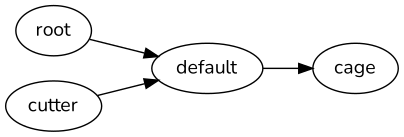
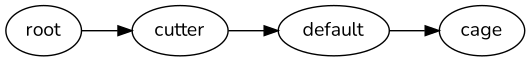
  digraph {
    fontname=Nunito
    rankdir=LR
    node [fontname=Nunito]
    edge [fontname=Nunito]
    n1 [label=root]
    n2 [label=default]
    n3 [label=cage]
    n4 [label=cutter]
-   n1 -> n2
+   n1 -> n4
    n2 -> n3
    n4 -> n2
  }
